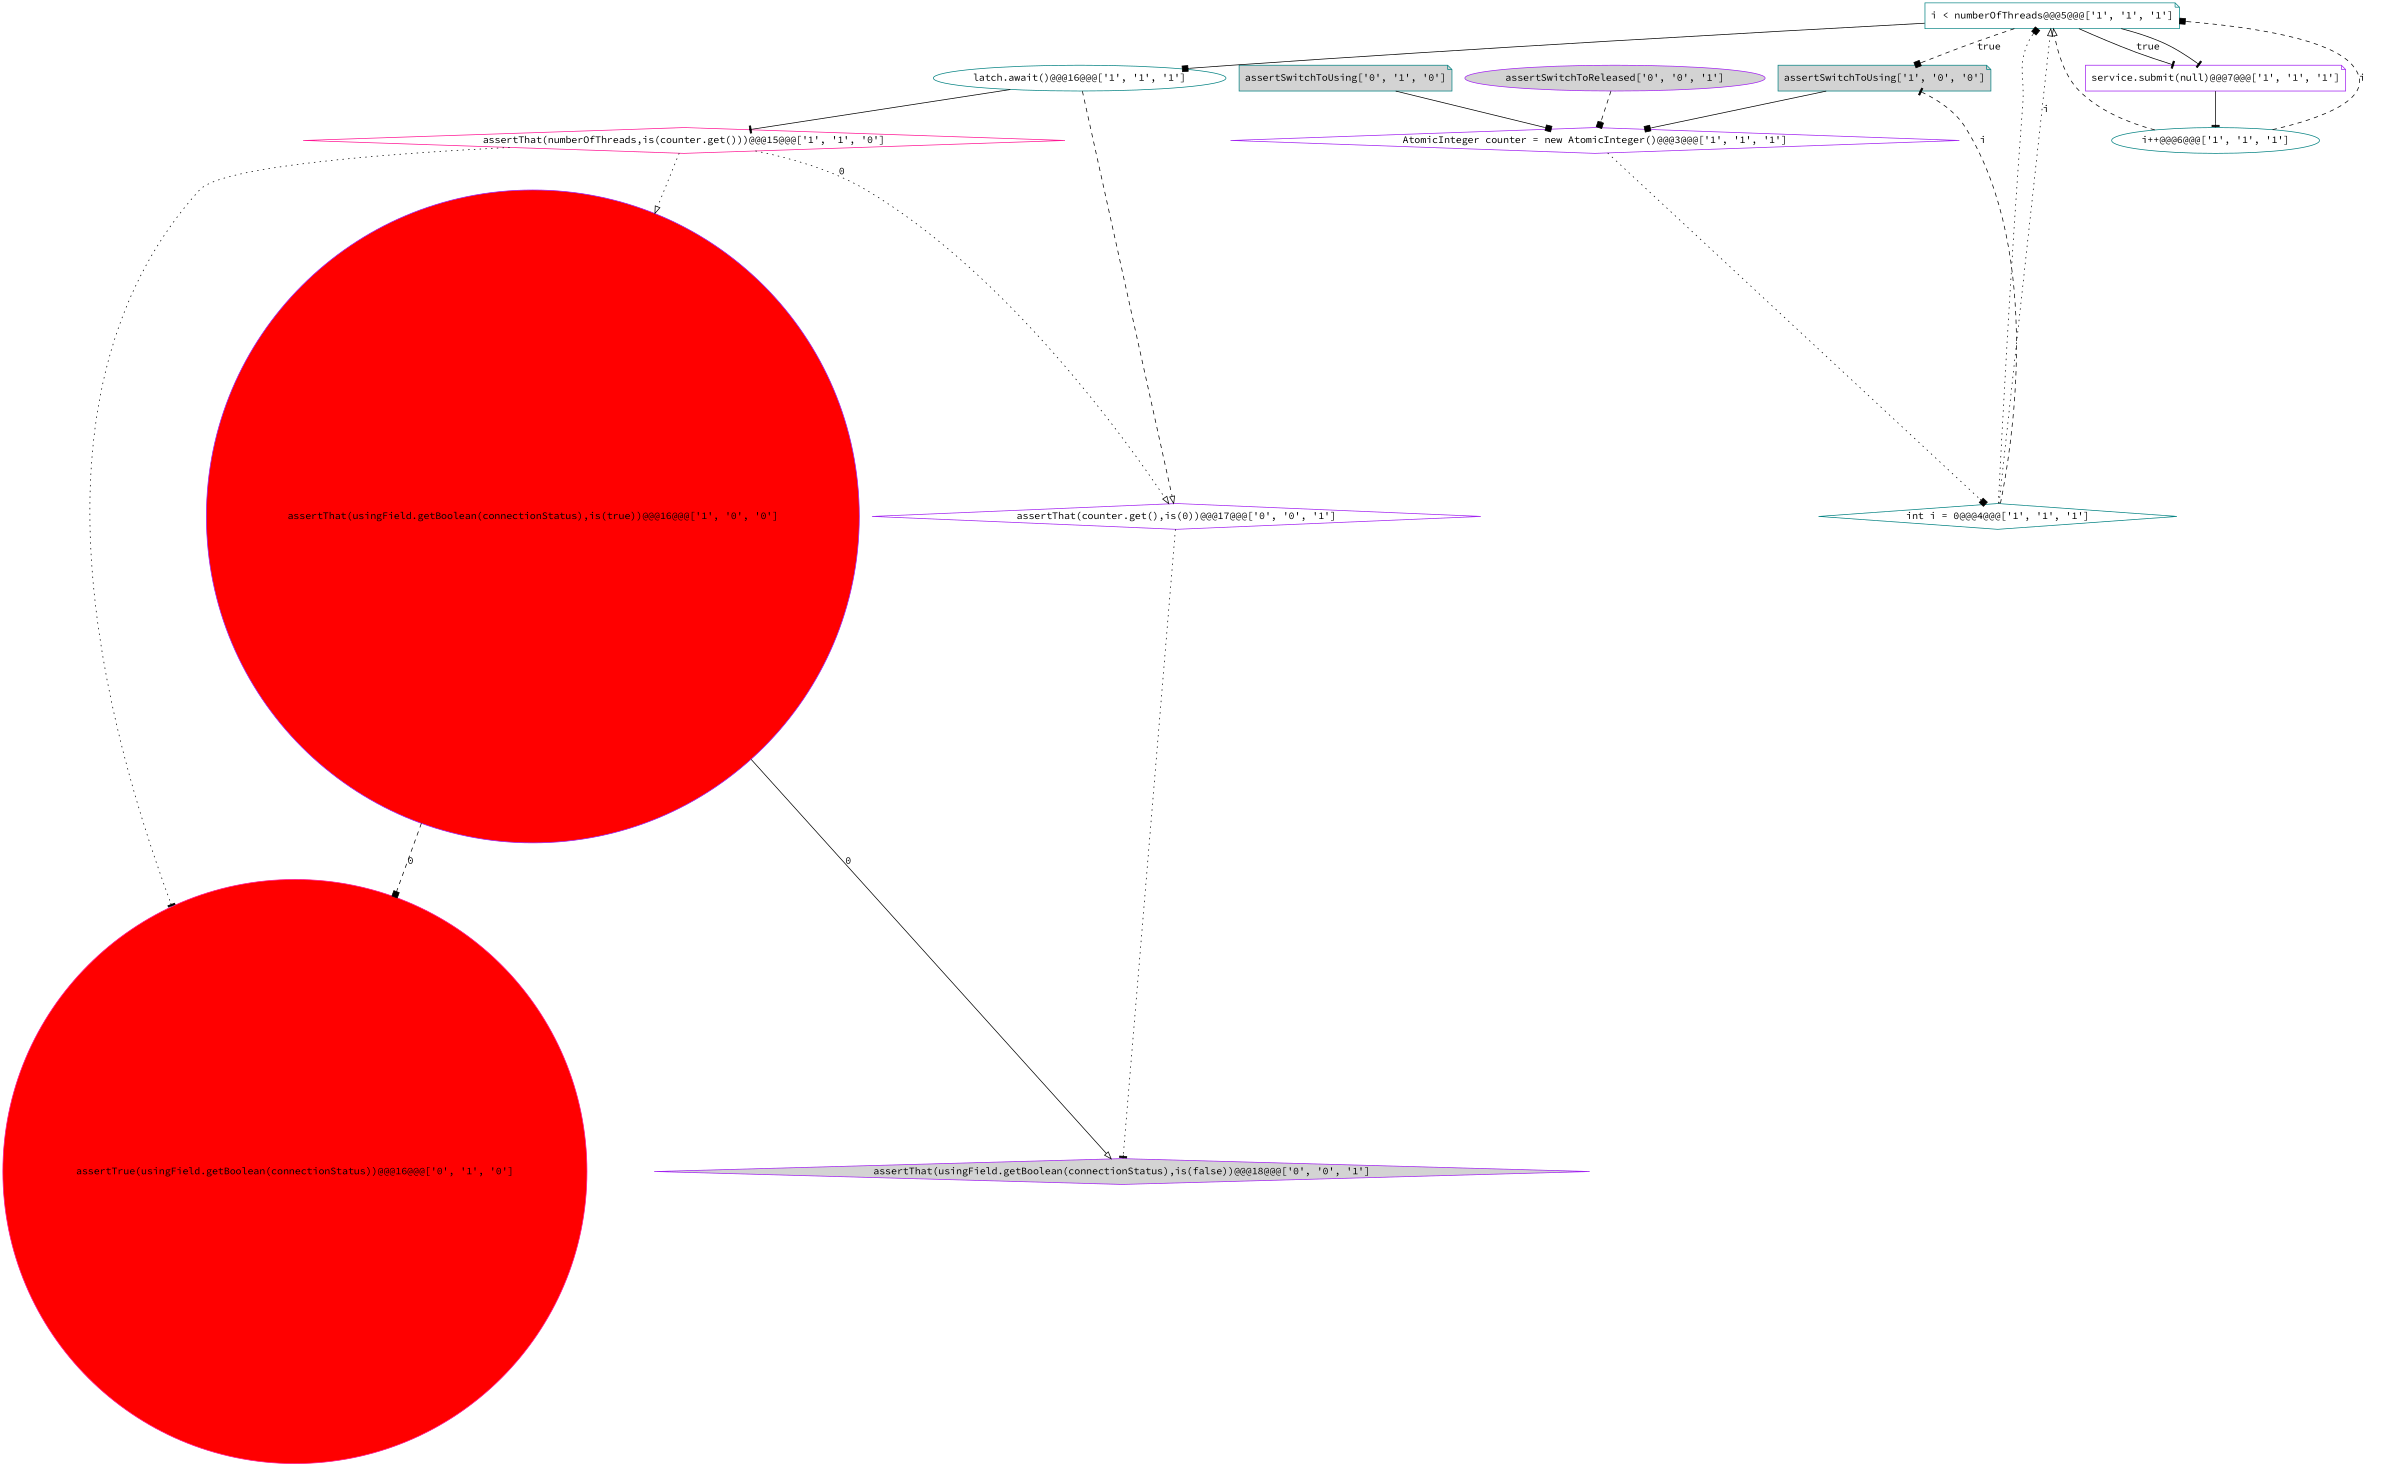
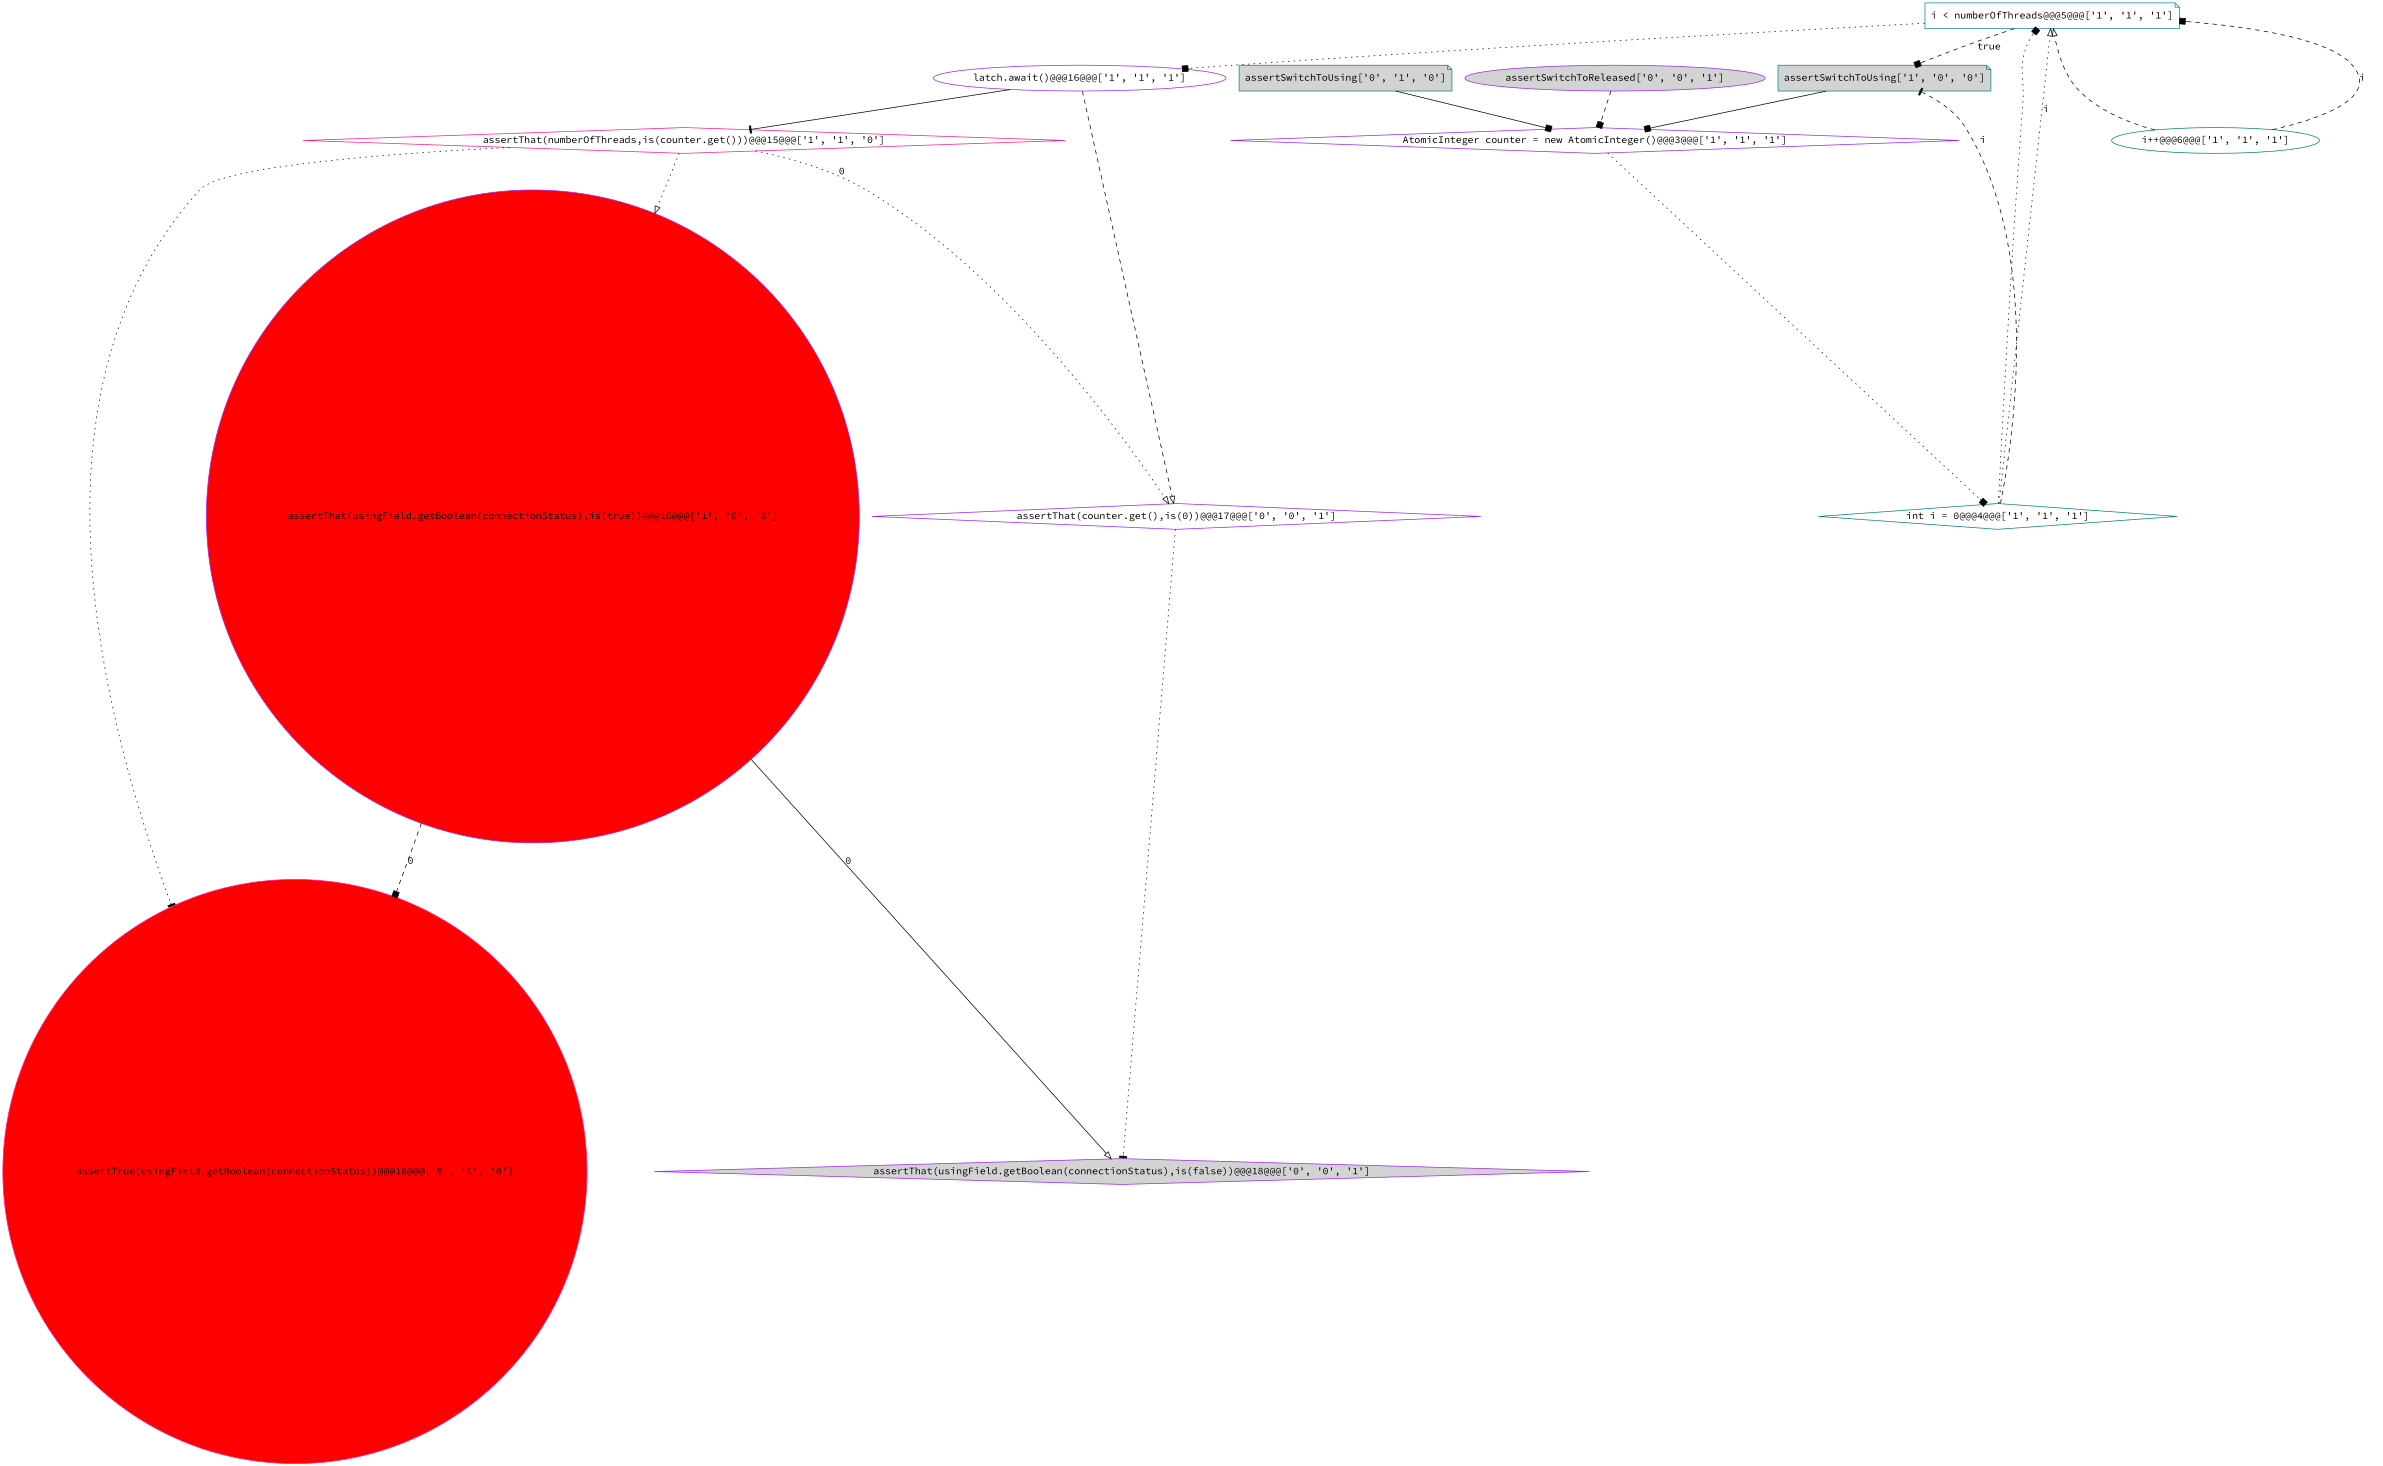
  digraph {
    fontname="Source Code Pro"
    node [color=purple fillcolor=white fontname="Source Code Pro" shape=diamond style=filled]
    edge [arrowhead=box fontname="Source Code Pro" style=solid]
-   n1 [color=teal label="latch.await()@@@16@@@['1', '1', '1']" shape=ellipse]
+   n1 [label="latch.await()@@@16@@@['1', '1', '1']" shape=ellipse]
    n2 [color=deeppink label="assertThat(numberOfThreads,is(counter.get()))@@@15@@@['1', '1', '0']"]
    n3 [label="assertThat(counter.get(),is(0))@@@17@@@['0', '0', '1']"]
    n4 [fillcolor=red label="assertThat(usingField.getBoolean(connectionStatus),is(true))@@@16@@@['1', '0', '0']" shape=circle]
    n5 [color=deeppink fillcolor=red label="assertTrue(usingField.getBoolean(connectionStatus))@@@16@@@['0', '1', '0']" shape=circle]
    n6 [fillcolor=lightgray label="assertThat(usingField.getBoolean(connectionStatus),is(false))@@@18@@@['0', '0', '1']"]
    n7 [color=teal fillcolor=lightgray label="assertSwitchToUsing['0', '1', '0']" shape=note]
    n8 [label="AtomicInteger counter = new AtomicInteger()@@@3@@@['1', '1', '1']"]
    n9 [color=teal label="int i = 0@@@4@@@['1', '1', '1']"]
    n10 [color=teal fillcolor=lightgray label="assertSwitchToUsing['1', '0', '0']" shape=note]
-   n11 [label="service.submit(null)@@@7@@@['1', '1', '1']" shape=note]
    n12 [color=teal label="i++@@@6@@@['1', '1', '1']" shape=ellipse]
    n13 [color=teal label="i < numberOfThreads@@@5@@@['1', '1', '1']" shape=note]
    n14 [fillcolor=lightgray label="assertSwitchToReleased['0', '0', '1']" shape=ellipse]
    n1 -> n2 [arrowhead=tee]
    n1 -> n3 [arrowhead=onormal style=dashed]
    n2 -> n3 [arrowhead=onormal label=0 style=dotted]
    n2 -> n4 [arrowhead=onormal style=dotted]
    n2 -> n5 [arrowhead=tee style=dotted]
    n3 -> n6 [arrowhead=tee style=dotted]
    n4 -> n5 [label=0 style=dashed]
    n4 -> n6 [arrowhead=onormal label=0]
    n7 -> n8
    n8 -> n9 [style=dotted]
    n9 -> n10 [arrowhead=tee label=i style=dashed]
    n9 -> n13 [style=dotted]
    n9 -> n13 [arrowhead=onormal label=i style=dotted]
    n10 -> n8
-   n11 -> n12 [arrowhead=tee]
    n12 -> n13 [label=i style=dashed]
    n12 -> n13 [arrowhead=onormal style=dashed]
-   n13 -> n1
+   n13 -> n1 [style=dotted]
    n13 -> n10 [label=true style=dashed]
-   n13 -> n11 [arrowhead=tee label=true]
-   n13 -> n11 [arrowhead=tee]
    n14 -> n8 [style=dashed]
  }
